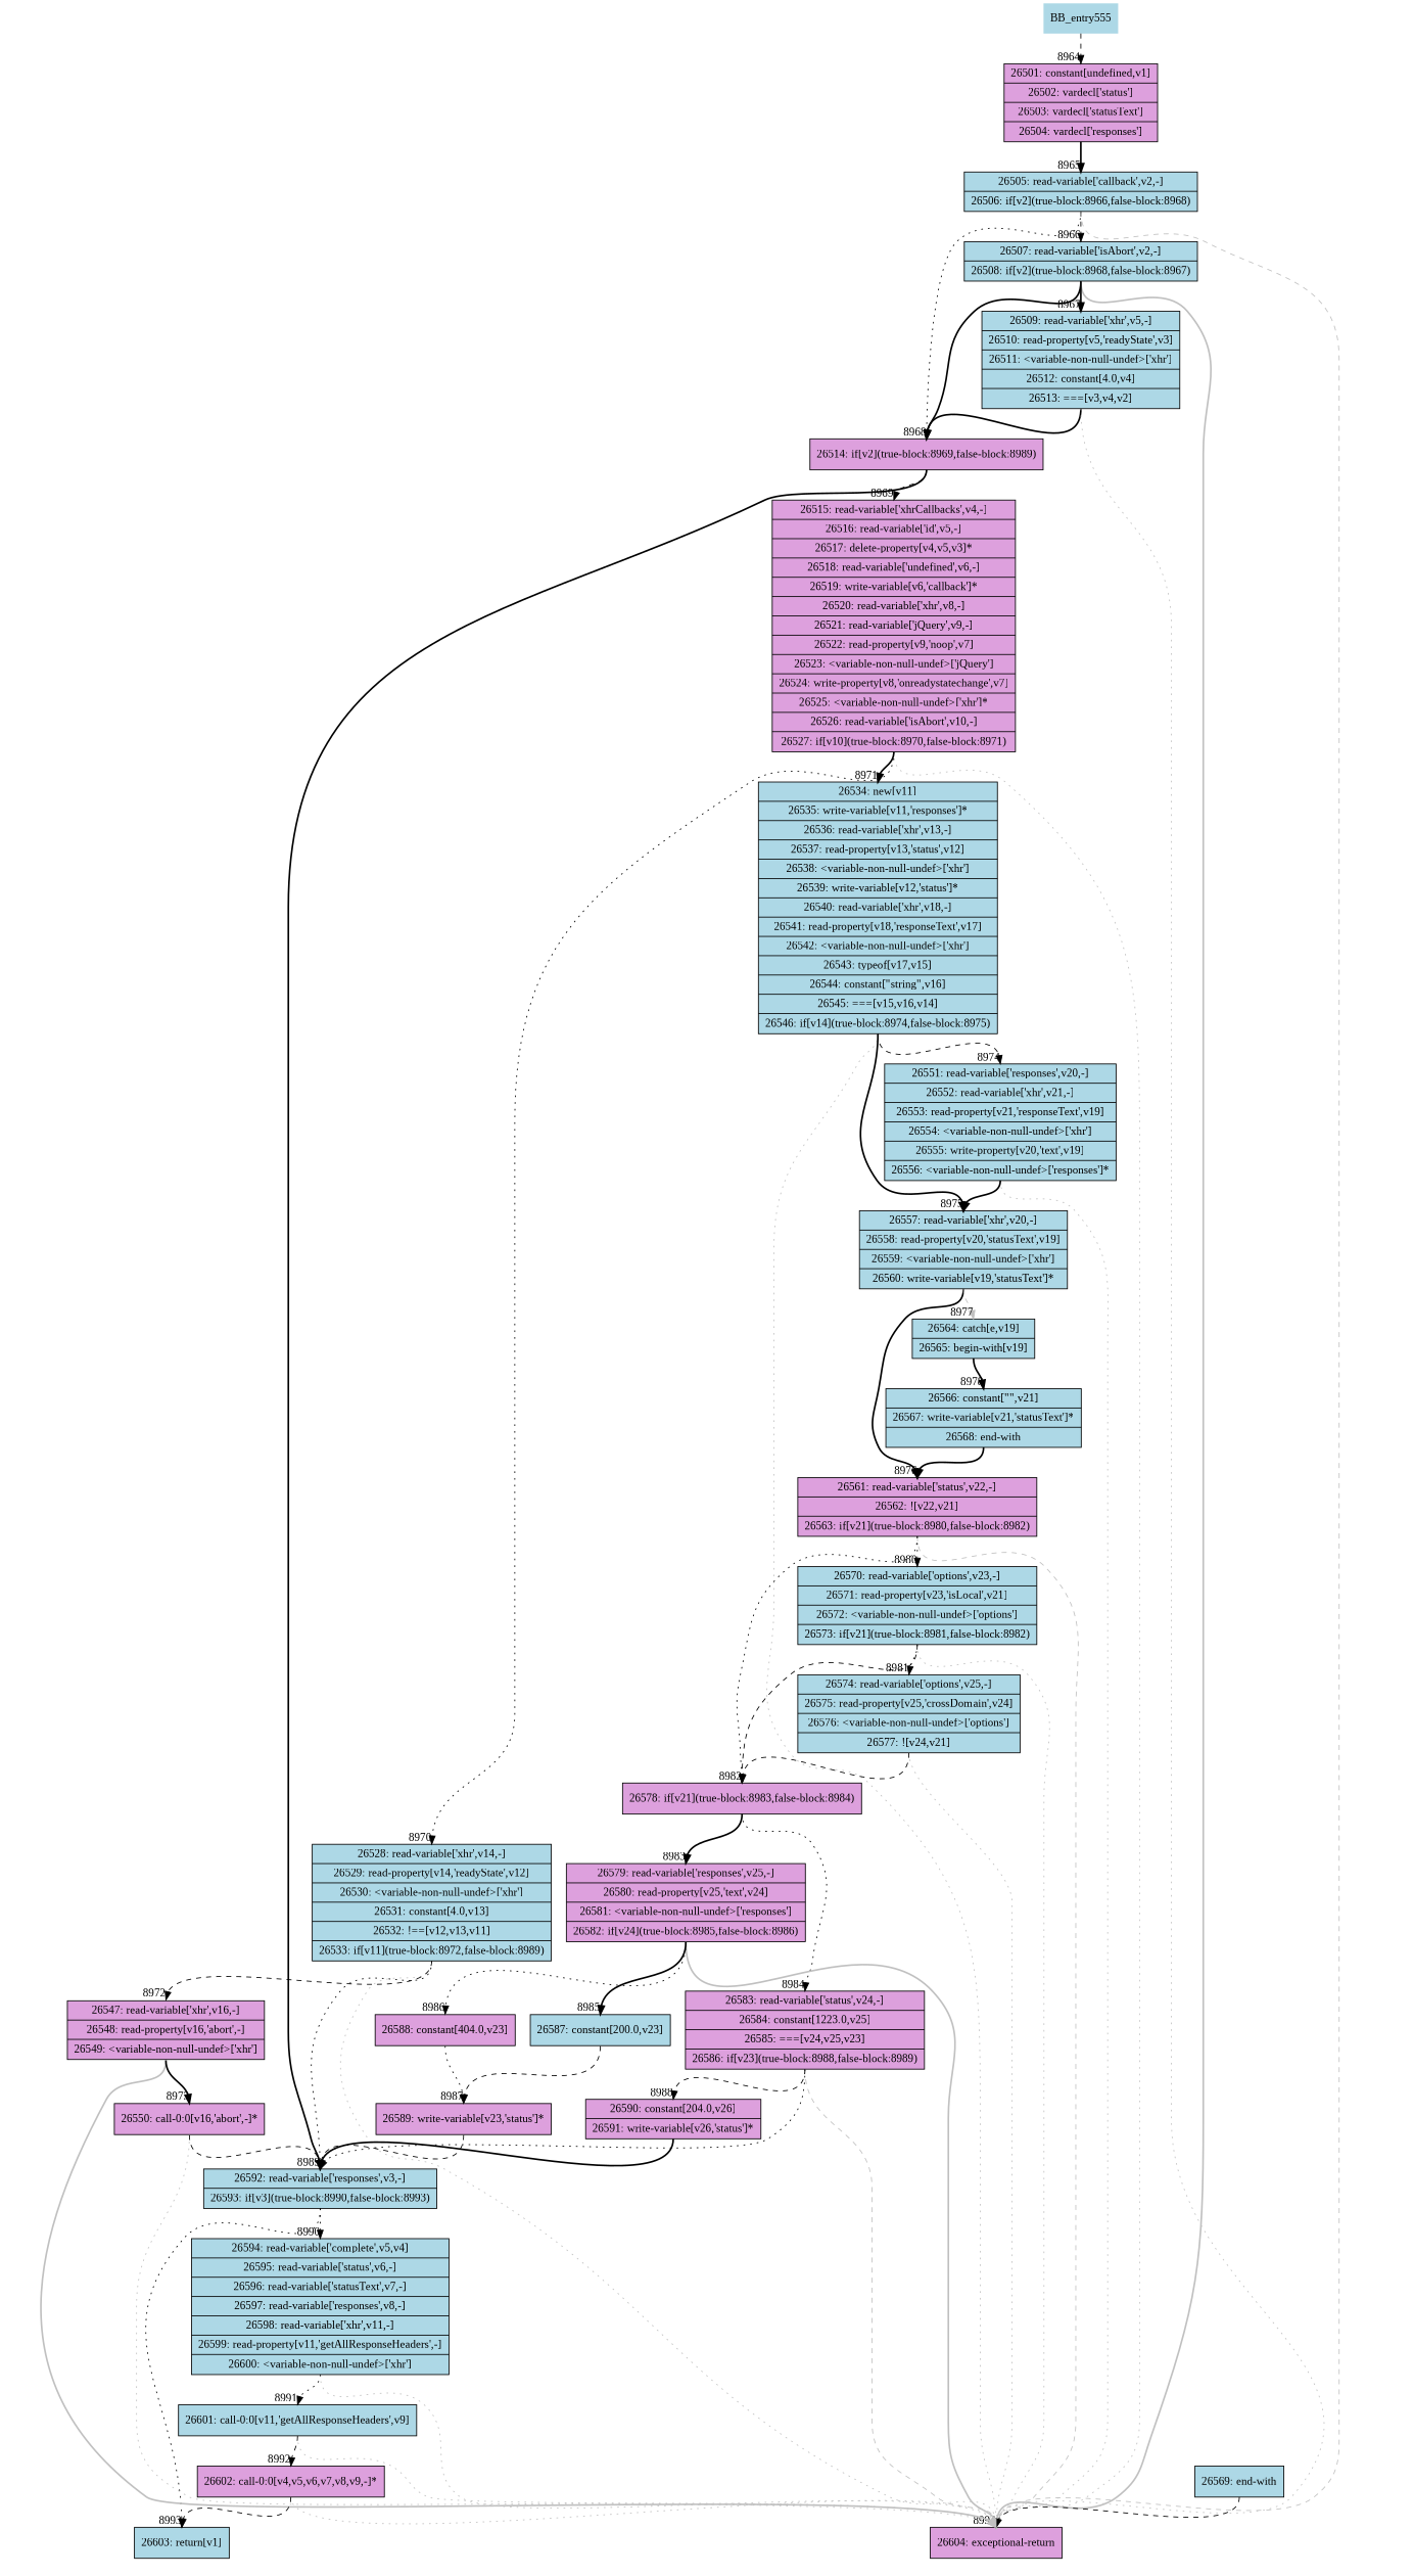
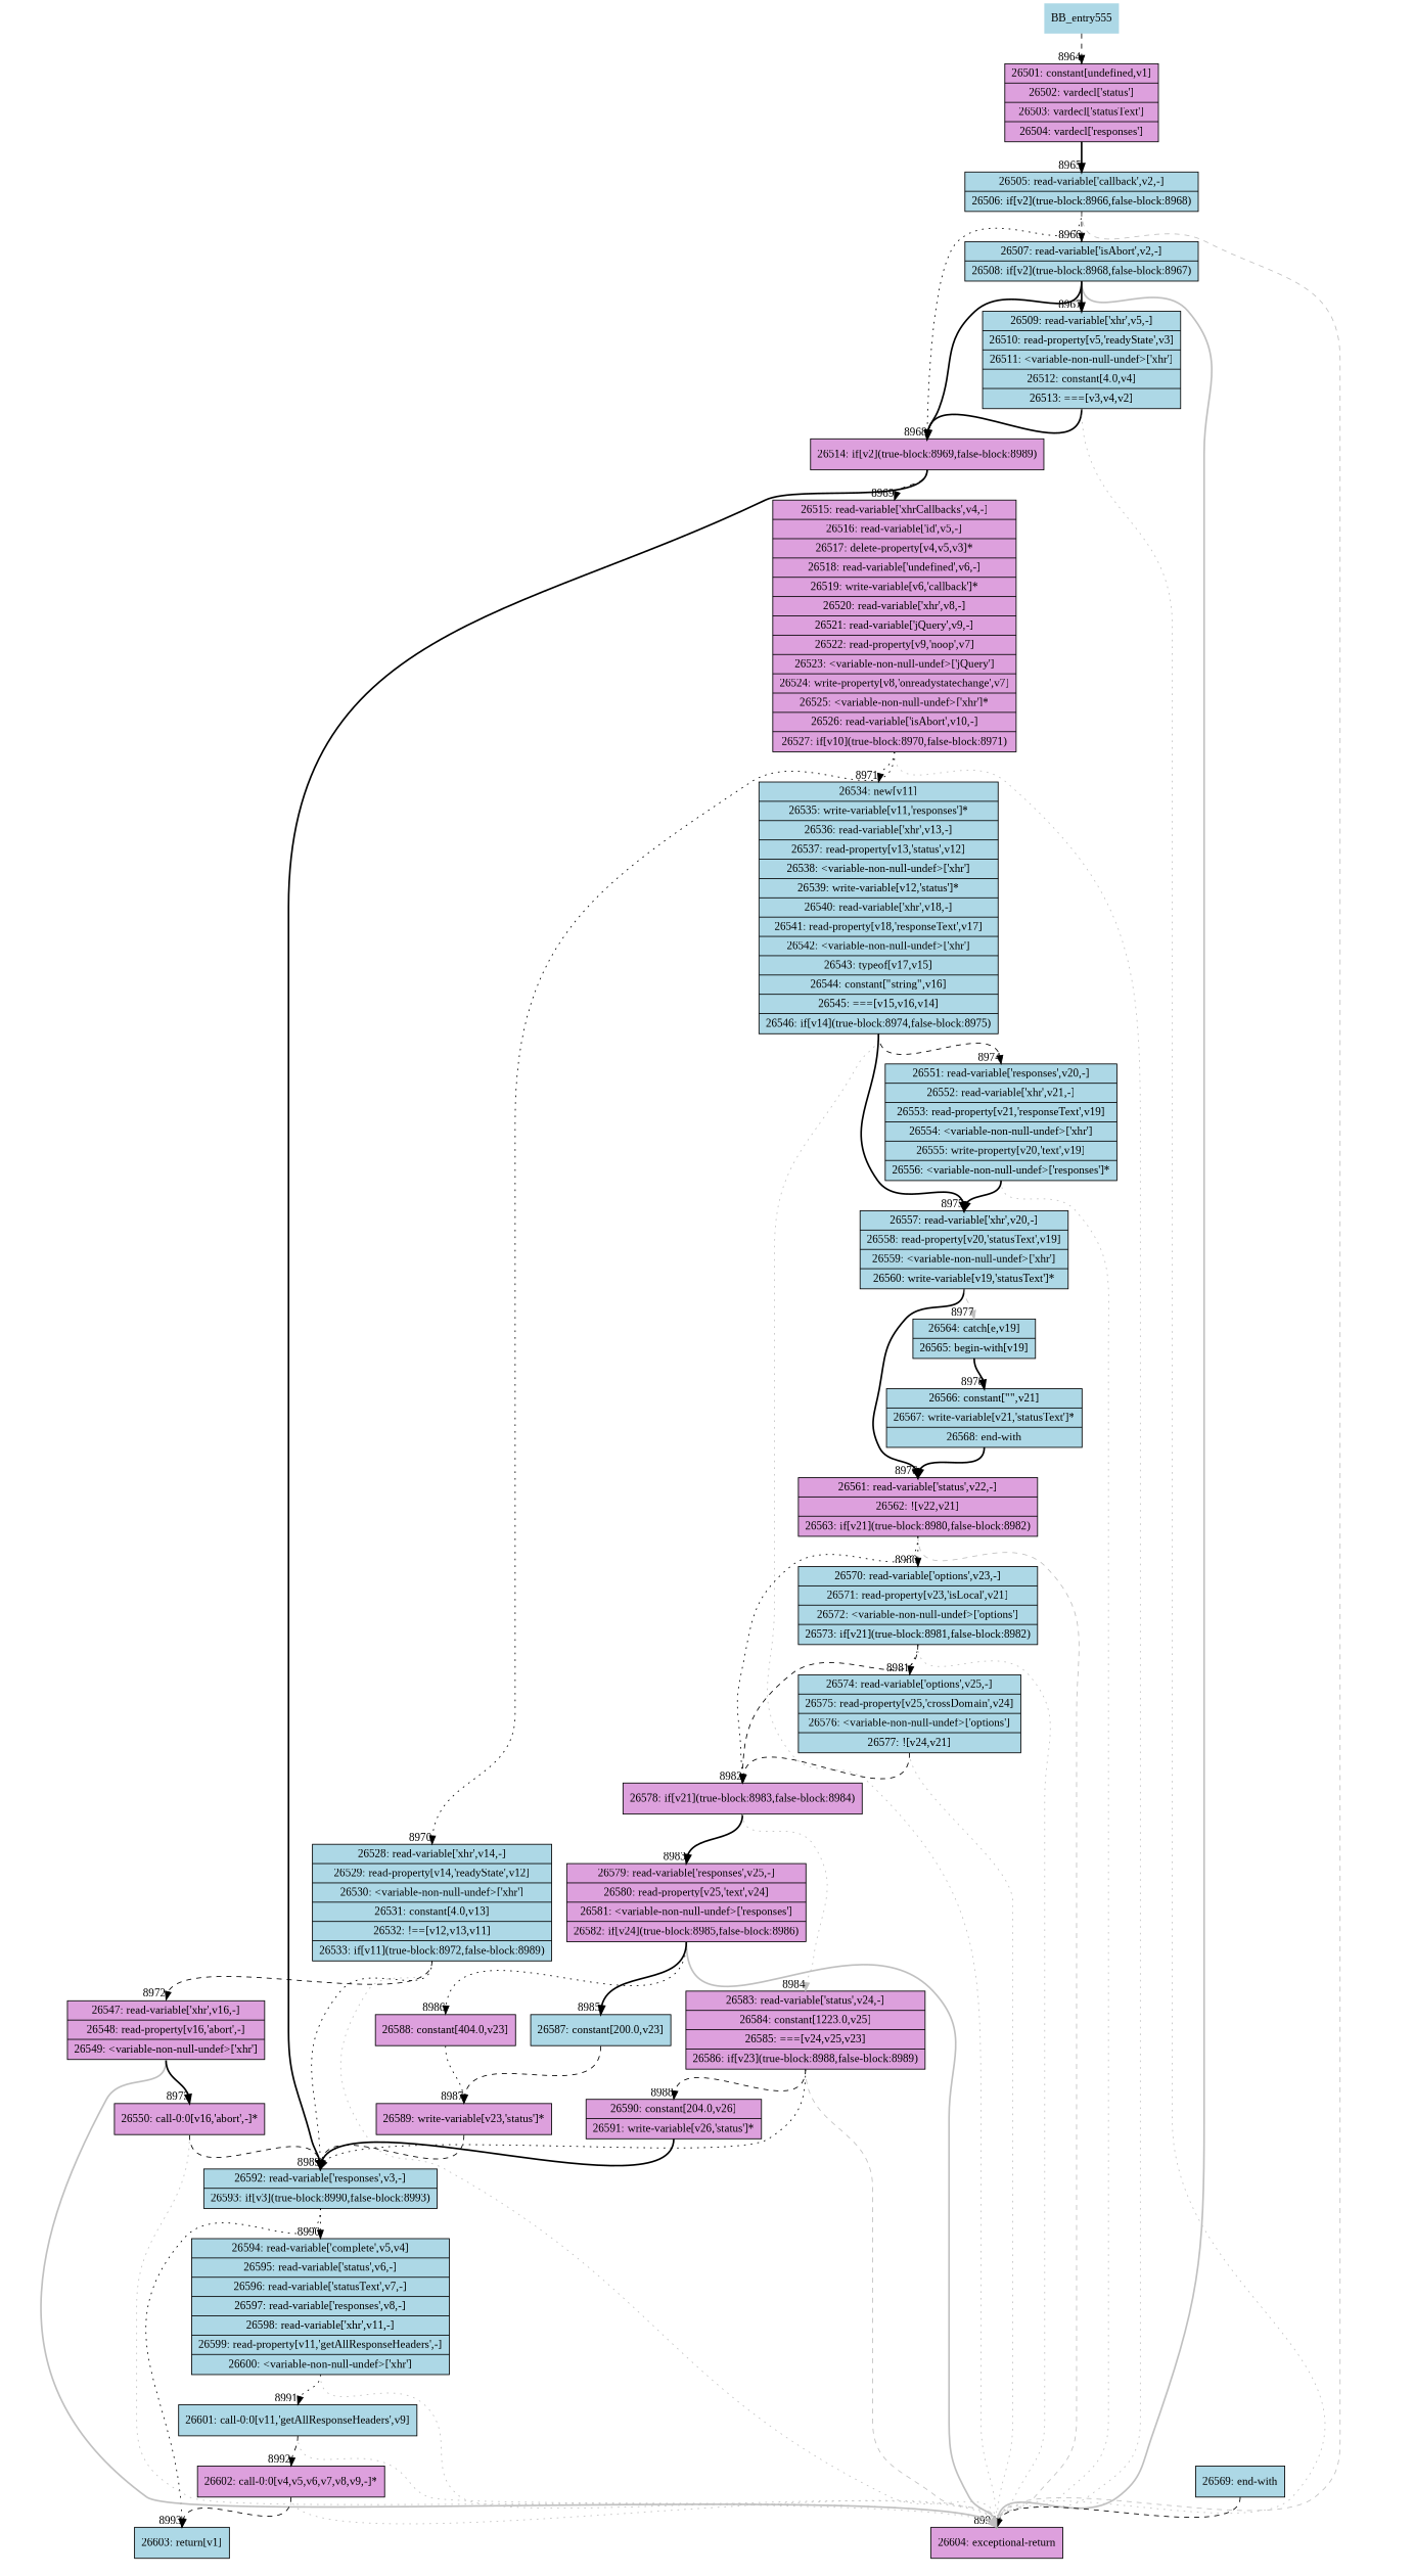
  digraph {
    fontname="Liberation Serif"
    rankdir=TD
    node [fillcolor=lightblue fontname="Liberation Serif" shape=record style=filled]
    edge [fontname="Liberation Serif" headport=n style=dotted tailport=s]
    BB_entry555 [shape=none]
    n2 [fillcolor=plum label="{26501: constant[undefined,v1]|26502: vardecl['status']|26503: vardecl['statusText']|26504: vardecl['responses']}"]
    n3 [label="{26505: read-variable['callback',v2,-]|26506: if[v2](true-block:8966,false-block:8968)}"]
    n4 [fillcolor=plum label="{26514: if[v2](true-block:8969,false-block:8989)}"]
    n5 [label="{26507: read-variable['isAbort',v2,-]|26508: if[v2](true-block:8968,false-block:8967)}"]
    n6 [fillcolor=plum label="{26604: exceptional-return}"]
    n7 [fillcolor=plum label="{26515: read-variable['xhrCallbacks',v4,-]|26516: read-variable['id',v5,-]|26517: delete-property[v4,v5,v3]*|26518: read-variable['undefined',v6,-]|26519: write-variable[v6,'callback']*|26520: read-variable['xhr',v8,-]|26521: read-variable['jQuery',v9,-]|26522: read-property[v9,'noop',v7]|26523: \<variable-non-null-undef\>['jQuery']|26524: write-property[v8,'onreadystatechange',v7]|26525: \<variable-non-null-undef\>['xhr']*|26526: read-variable['isAbort',v10,-]|26527: if[v10](true-block:8970,false-block:8971)}"]
    n8 [label="{26592: read-variable['responses',v3,-]|26593: if[v3](true-block:8990,false-block:8993)}"]
    n9 [label="{26509: read-variable['xhr',v5,-]|26510: read-property[v5,'readyState',v3]|26511: \<variable-non-null-undef\>['xhr']|26512: constant[4.0,v4]|26513: ===[v3,v4,v2]}"]
    n10 [label="{26528: read-variable['xhr',v14,-]|26529: read-property[v14,'readyState',v12]|26530: \<variable-non-null-undef\>['xhr']|26531: constant[4.0,v13]|26532: !==[v12,v13,v11]|26533: if[v11](true-block:8972,false-block:8989)}"]
    n11 [label="{26534: new[v11]|26535: write-variable[v11,'responses']*|26536: read-variable['xhr',v13,-]|26537: read-property[v13,'status',v12]|26538: \<variable-non-null-undef\>['xhr']|26539: write-variable[v12,'status']*|26540: read-variable['xhr',v18,-]|26541: read-property[v18,'responseText',v17]|26542: \<variable-non-null-undef\>['xhr']|26543: typeof[v17,v15]|26544: constant[\"string\",v16]|26545: ===[v15,v16,v14]|26546: if[v14](true-block:8974,false-block:8975)}"]
    n12 [label="{26594: read-variable['complete',v5,v4]|26595: read-variable['status',v6,-]|26596: read-variable['statusText',v7,-]|26597: read-variable['responses',v8,-]|26598: read-variable['xhr',v11,-]|26599: read-property[v11,'getAllResponseHeaders',-]|26600: \<variable-non-null-undef\>['xhr']}"]
    n13 [label="{26603: return[v1]}"]
    n14 [fillcolor=plum label="{26547: read-variable['xhr',v16,-]|26548: read-property[v16,'abort',-]|26549: \<variable-non-null-undef\>['xhr']}"]
    n15 [label="{26551: read-variable['responses',v20,-]|26552: read-variable['xhr',v21,-]|26553: read-property[v21,'responseText',v19]|26554: \<variable-non-null-undef\>['xhr']|26555: write-property[v20,'text',v19]|26556: \<variable-non-null-undef\>['responses']*}"]
    n16 [label="{26557: read-variable['xhr',v20,-]|26558: read-property[v20,'statusText',v19]|26559: \<variable-non-null-undef\>['xhr']|26560: write-variable[v19,'statusText']*}"]
    n17 [label="{26601: call-0:0[v11,'getAllResponseHeaders',v9]}"]
    n18 [fillcolor=plum label="{26550: call-0:0[v16,'abort',-]*}"]
    n19 [fillcolor=plum label="{26561: read-variable['status',v22,-]|26562: ![v22,v21]|26563: if[v21](true-block:8980,false-block:8982)}"]
    n20 [label="{26564: catch[e,v19]|26565: begin-with[v19]}"]
    n21 [fillcolor=plum label="{26578: if[v21](true-block:8983,false-block:8984)}"]
    n22 [label="{26570: read-variable['options',v23,-]|26571: read-property[v23,'isLocal',v21]|26572: \<variable-non-null-undef\>['options']|26573: if[v21](true-block:8981,false-block:8982)}"]
    n23 [label="{26566: constant[\"\",v21]|26567: write-variable[v21,'statusText']*|26568: end-with}"]
    n24 [fillcolor=plum label="{26579: read-variable['responses',v25,-]|26580: read-property[v25,'text',v24]|26581: \<variable-non-null-undef\>['responses']|26582: if[v24](true-block:8985,false-block:8986)}"]
    n25 [fillcolor=plum label="{26583: read-variable['status',v24,-]|26584: constant[1223.0,v25]|26585: ===[v24,v25,v23]|26586: if[v23](true-block:8988,false-block:8989)}"]
    n26 [label="{26574: read-variable['options',v25,-]|26575: read-property[v25,'crossDomain',v24]|26576: \<variable-non-null-undef\>['options']|26577: ![v24,v21]}"]
    n27 [label="{26587: constant[200.0,v23]}"]
    n28 [fillcolor=plum label="{26588: constant[404.0,v23]}"]
    n29 [fillcolor=plum label="{26590: constant[204.0,v26]|26591: write-variable[v26,'status']*}"]
    n30 [label="{26569: end-with}"]
    n31 [fillcolor=plum label="{26589: write-variable[v23,'status']*}"]
    n32 [fillcolor=plum label="{26602: call-0:0[v4,v5,v6,v7,v8,v9,-]*}"]
    BB_entry555 -> n2 [headlabel="    8964" style=dashed]
    n2 -> n3 [headlabel="      8965" style=bold]
    n3 -> n4 [headlabel="      8968"]
    n3 -> n5 [headlabel="      8966" style=dashed]
    n3 -> n6 [color=gray headlabel="      8994" style=dashed]
    n4 -> n7 [headlabel="      8969" style=dashed]
    n4 -> n8 [headlabel="      8989" style=bold]
    n5 -> n4 [style=bold]
    n5 -> n6 [color=gray style=bold]
    n5 -> n9 [headlabel="      8967" style=bold]
    n7 -> n6 [color=gray]
    n7 -> n10 [headlabel="      8970"]
-   n7 -> n11 [headlabel="      8971" style=bold]
+   n7 -> n11 [headlabel="      8971"]
    n8 -> n12 [headlabel="      8990"]
    n8 -> n13 [headlabel="      8993"]
    n9 -> n4 [style=bold]
    n9 -> n6 [color=gray]
    n10 -> n6 [color=gray]
    n10 -> n8
    n10 -> n14 [headlabel="      8972" style=dashed]
    n11 -> n6 [color=gray]
    n11 -> n15 [headlabel="      8974" style=dashed]
    n11 -> n16 [headlabel="      8975" style=bold]
    n12 -> n6 [color=gray]
    n12 -> n17 [headlabel="      8991"]
    n14 -> n6 [color=gray style=bold]
    n14 -> n18 [headlabel="      8973" style=bold]
    n15 -> n6 [color=gray]
    n15 -> n16 [style=bold]
    n16 -> n19 [headlabel="      8976" style=bold]
    n16 -> n20 [color=gray headlabel="      8977" style=dashed]
    n17 -> n6 [color=gray]
    n17 -> n32 [headlabel="      8992" style=dashed]
    n18 -> n6 [color=gray]
    n18 -> n8 [style=dashed]
    n19 -> n6 [color=gray style=dashed]
    n19 -> n21 [headlabel="      8982"]
    n19 -> n22 [headlabel="      8980"]
    n20 -> n23 [headlabel="      8978" style=bold]
    n21 -> n24 [headlabel="      8983" style=bold]
-   n21 -> n25 [headlabel="      8984"]
+   n21 -> n25 [headlabel="      8984" color=gray]
    n22 -> n6 [color=gray]
    n22 -> n21 [style=dashed]
    n22 -> n26 [headlabel="      8981"]
    n23 -> n19 [style=bold]
    n24 -> n6 [color=gray style=bold]
    n24 -> n27 [headlabel="      8985" style=bold]
    n24 -> n28 [headlabel="      8986"]
    n25 -> n6 [color=gray style=dashed]
    n25 -> n8
    n25 -> n29 [headlabel="      8988" style=dashed]
    n26 -> n6 [color=gray]
    n26 -> n21 [style=dashed]
    n27 -> n31 [headlabel="      8987" style=dashed]
    n28 -> n31
    n29 -> n8 [style=bold]
    n30 -> n6 [style=dashed]
    n31 -> n8 [style=dashed]
    n32 -> n6 [color=gray]
    n32 -> n13 [style=dashed]
  }
